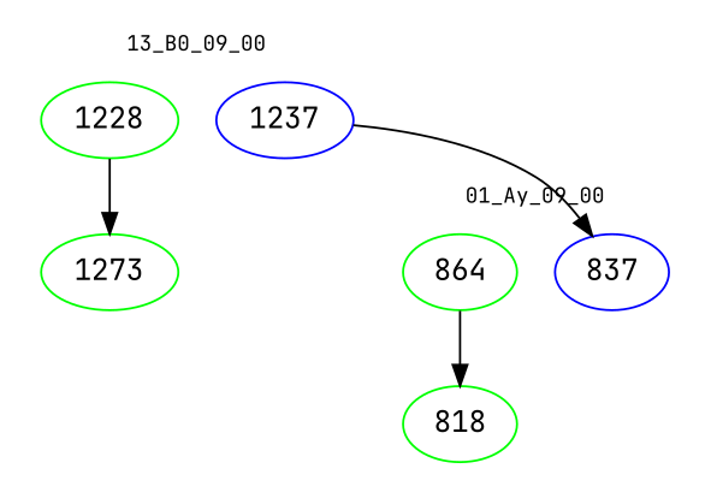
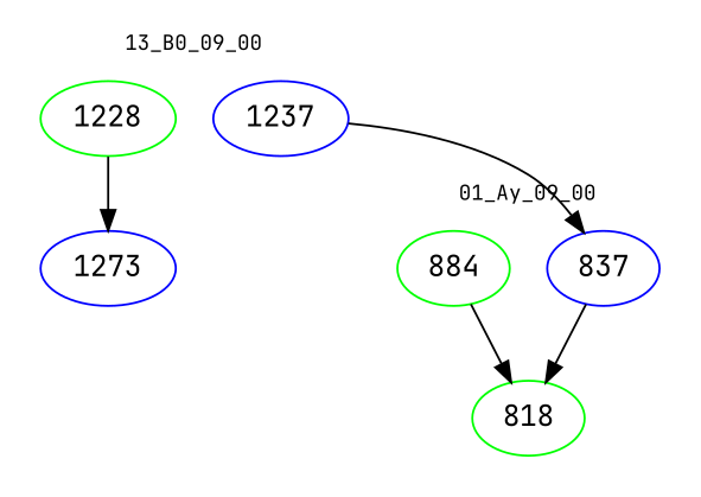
  digraph {
    fontname="JetBrains Mono"
    node [color=green fontname="JetBrains Mono"]
    edge [color=black fontname="JetBrains Mono"]
    n1 [color=blue label=837]
    n2 [label=818]
-   n3 [label=864]
+   n3 [label=884]
    n4 [color=blue label=1237]
    n5 [label=1228]
-   n6 [label=1273]
+   n6 [color=blue label=1273]
    subgraph cluster_1 {
      color=white
      fontsize=10
      label="01_Ay_09_00"
      n1
      n2
      n3
    }
    subgraph cluster_2 {
      color=white
      fontsize=10
      label="13_B0_09_00"
      n4
      n5
      n6
    }
+   n1 -> n2
    n3 -> n2
    n4 -> n1
    n5 -> n6
  }
